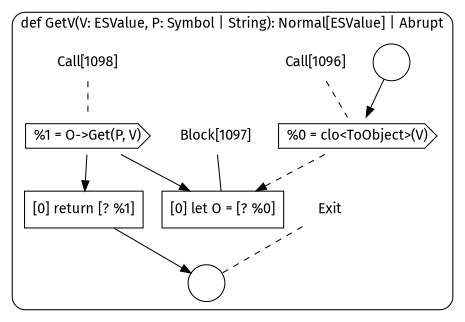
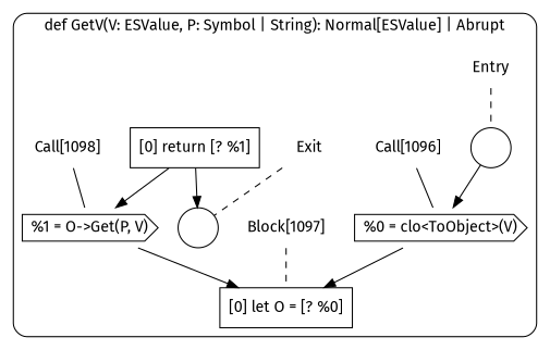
  digraph {
    fontname="Fira Sans"
    node [fontname="Fira Sans" shape=none color=black fillcolor=white style=filled]
    edge [color=black fontname="Fira Sans"]
+   n1 [label=<<font color="black">Entry</font>> color="" fillcolor="" style=""]
    n2 [label=" " shape=circle]
    n3 [label=<<font color="black">%0 = clo&lt;ToObject&gt;(V)</font>> shape=cds]
    n4 [label=<<font color="black">[0] let O = [? %0]<BR ALIGN="LEFT"/></font>> shape=box]
    n5 [label=<<font color="black">Exit</font>> color="" fillcolor="" style=""]
    n6 [label=" " shape=circle]
    n7 [label=<<font color="black">Call[1096]</font>> color="" fillcolor="" style=""]
    n8 [label=<<font color="black">%1 = O-&gt;Get(P, V)</font>> shape=cds]
    n9 [label=<<font color="black">Block[1097]</font>> color="" fillcolor="" style=""]
    n10 [label=<<font color="black">[0] return [? %1]<BR ALIGN="LEFT"/></font>> shape=box]
    n11 [label=<<font color="black">Call[1098]</font>> color="" fillcolor="" style=""]
    subgraph cluster_1 {
      label="def GetV(V: ESValue, P: Symbol | String): Normal[ESValue] | Abrupt"
      style=rounded
+     n1
      n2
      n3
      n4
      n5
      n6
      n7
      n8
      n9
      n10
      n11
    }
+   n1 -> n2 [arrowhead=none style=dashed]
    n2 -> n3
-   n3 -> n4 [style=dashed]
+   n3 -> n4
    n5 -> n6 [arrowhead=none style=dashed]
-   n7 -> n3 [arrowhead=none style=dashed]
+   n7 -> n3 [arrowhead=none style=solid]
    n8 -> n4
-   n8 -> n10
-   n9 -> n4 [arrowhead=none style=solid]
+   n10 -> n8
+   n9 -> n4 [arrowhead=none style=dashed]
    n10 -> n6
-   n11 -> n8 [arrowhead=none style=dashed]
+   n11 -> n8 [arrowhead=none style=solid]
  }
